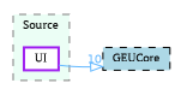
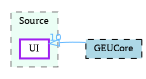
  digraph {
    compound=true
    rankdir=LR
    fontname="PT Serif"
    node [fontname="PT Serif" fontsize=10 shape=box]
    n1 [color=purple fillcolor=white height=0.2 label=UI style="filled,bold" width=0.4]
    n2 [color=black fillcolor=lightblue height=0.2 label=GEUCore style="filled,dashed" width=0.4]
    subgraph cluster_1 {
      bgcolor="#ebfef5"
      fontsize=10
      label=Source
      pencolor=grey50
      style="filled,dashed"
      n1
    }
-   n1 -> n2 [color=steelblue1 fontcolor=steelblue1 fontname="PT Serif" fontsize=10 headlabel=10 labeldistance=1.5 labelfontname=Helvetica labelfontsize=10 arrowhead=onormal]
+   n2 -> n1 [color=steelblue1 fontcolor=steelblue1 fontname="PT Serif" fontsize=10 headlabel=10 labeldistance=1.5 labelfontname=Helvetica labelfontsize=10 arrowhead=onormal]
  }
